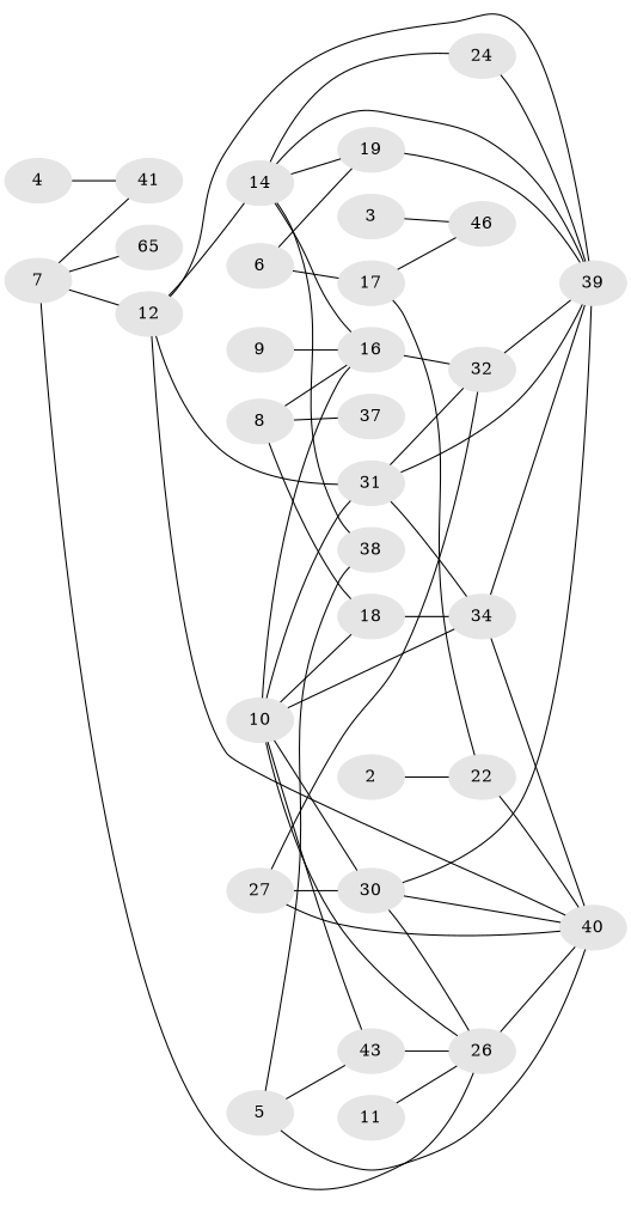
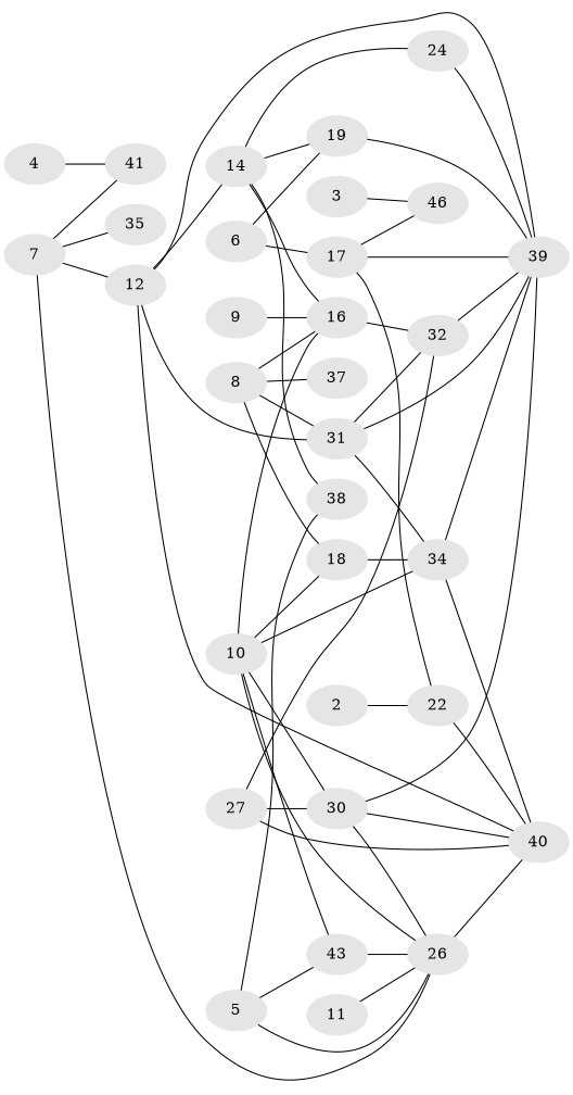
  graph {
    rankdir=LR
    node [color=gray90 style=filled]
    edge [weight=1.0]
    2
    22
    40
    n4 [label=46]
    3
    4
    41
    n8 [label=43]
    5
    26
    38
    6
    17
    19
    39
    7
    12
-   35 [label=65]
+   35
    31
    n20 [label=14]
    8
    16
    18
    37
    32
    34
    9
    10
    30
    11
    24
    n32 [label=27]
    2 -- 22
    22 -- 40
    3 -- n4
    4 -- 41
    n8 -- 26
    5 -- n8
-   5 -- 40
+   5 -- 26
    5 -- 38
    26 -- 40
    6 -- 17
    6 -- 19
    17 -- 22
    17 -- n4
    19 -- 39
    7 -- 41
    7 -- 26
    7 -- 12
    7 -- 35
    12 -- 40
    12 -- 39 [weight=2.0]
    12 -- 31
    12 -- n20
    31 -- 39
    31 -- 32
    31 -- 34
    n20 -- 38
    n20 -- 19
-   n20 -- 39
+   17 -- 39
    n20 -- 16
    n20 -- 24
    8 -- 16
    8 -- 18
    8 -- 37
    16 -- 32
    18 -- 34
    32 -- 39 [weight=2.0]
    34 -- 40
    34 -- 39
    9 -- 16
    10 -- n8
    10 -- 26
-   10 -- 31
+   8 -- 31
    10 -- 16
    10 -- 18
    10 -- 34
    10 -- 30
    30 -- 40
    30 -- 26
    30 -- 39
    11 -- 26
    24 -- 39
    n32 -- 40
    n32 -- 32 [weight=2.0]
    n32 -- 30
  }
